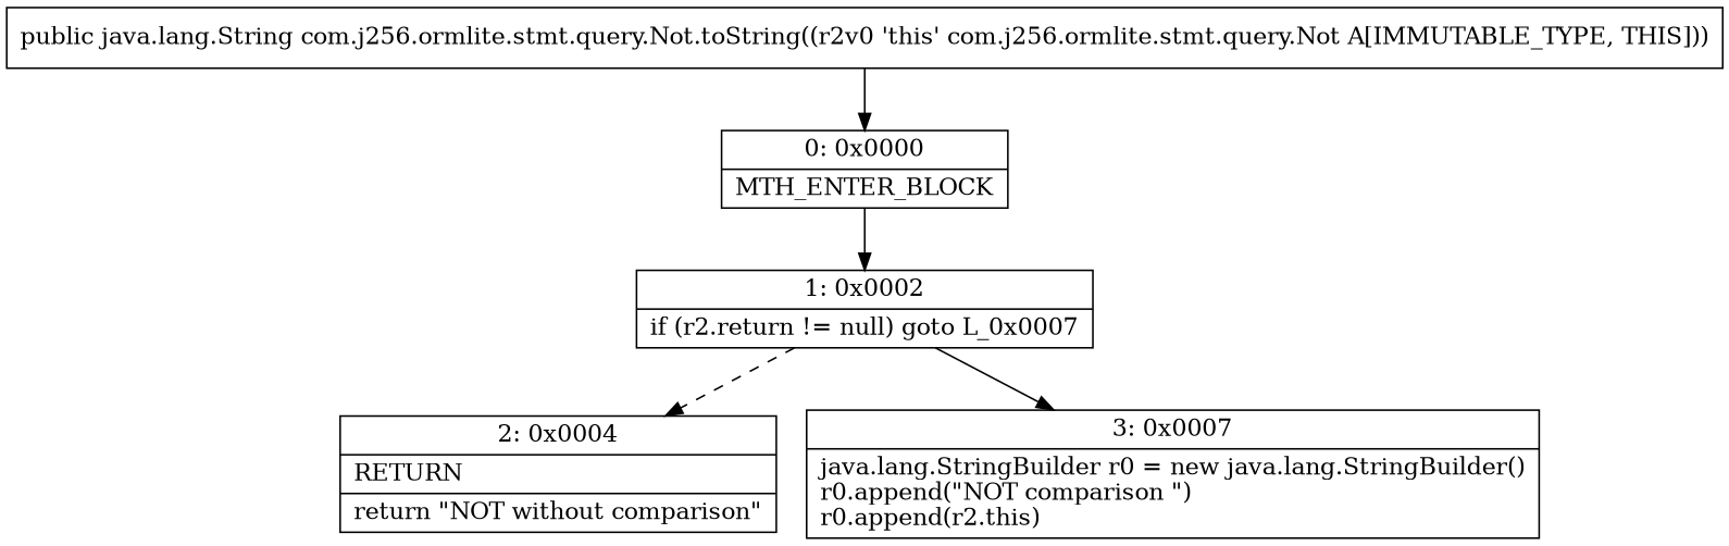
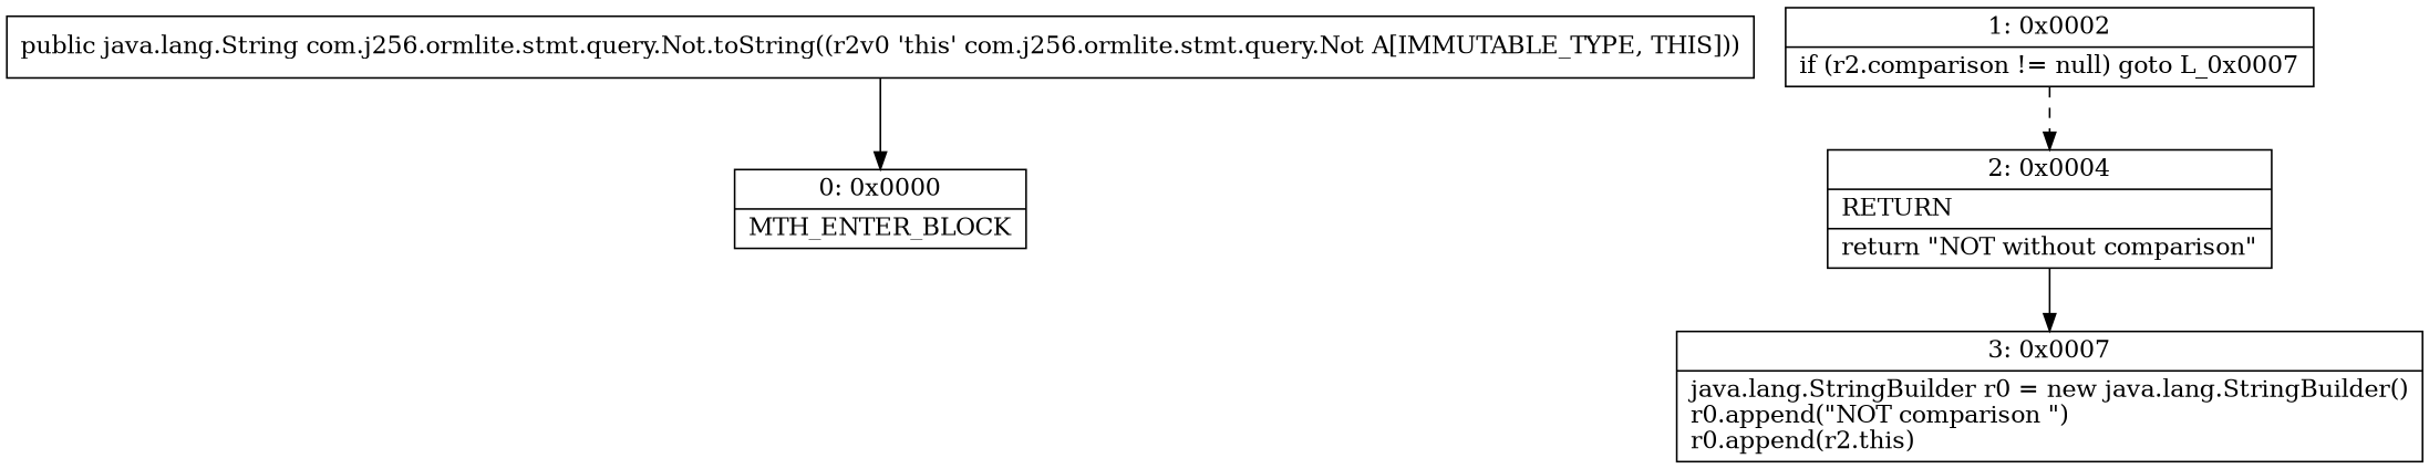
  digraph {
    node [shape=record]
    n1 [label="{0\:\ 0x0000|MTH_ENTER_BLOCK\l}"]
-   n2 [label="{1\:\ 0x0002|if (r2.return != null) goto L_0x0007\l}"]
+   n2 [label="{1\:\ 0x0002|if (r2.comparison != null) goto L_0x0007\l}"]
    n3 [label="{2\:\ 0x0004|RETURN\l|return \"NOT without comparison\"\l}"]
    n4 [label="{3\:\ 0x0007|java.lang.StringBuilder r0 = new java.lang.StringBuilder()\lr0.append(\"NOT comparison \")\lr0.append(r2.this)\l}"]
    n5 [label="{public java.lang.String com.j256.ormlite.stmt.query.Not.toString((r2v0 'this' com.j256.ormlite.stmt.query.Not A[IMMUTABLE_TYPE, THIS])) }"]
-   n1 -> n2
    n2 -> n3 [style=dashed]
-   n2 -> n4
+   n3 -> n4
    n5 -> n1
  }
